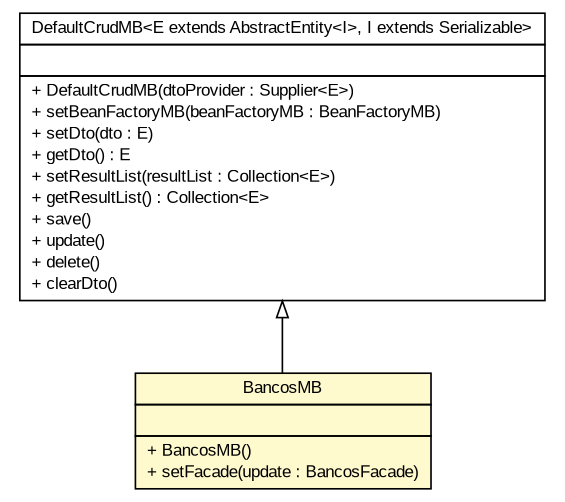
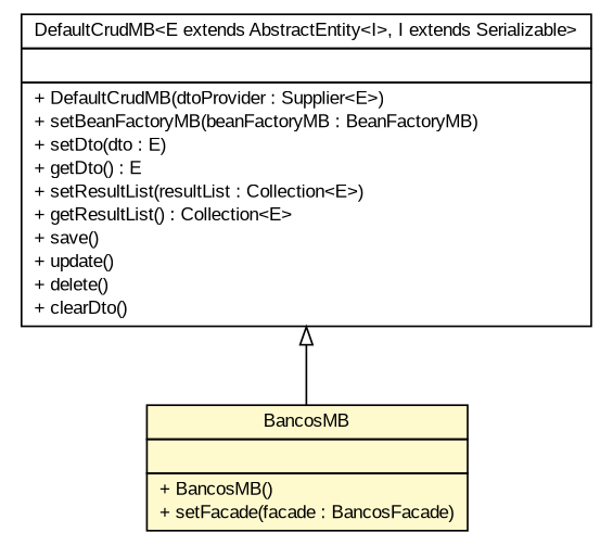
  digraph {
    nodesep=0.25
    ranksep=0.5
    node [fontcolor=black fontname=arial fontsize=10.0 shape=plaintext]
    n1 [label=<<table title="br.gov.to.sefaz.presentation.managedbean.impl.DefaultCrudMB" border="0" cellborder="1" cellspacing="0" cellpadding="2" port="p" href="../../../presentation/managedbean/impl/DefaultCrudMB.html"> 		<tr><td><table border="0" cellspacing="0" cellpadding="1"> <tr><td align="center" balign="center"> DefaultCrudMB&lt;E extends AbstractEntity&lt;I&gt;, I extends Serializable&gt; </td></tr> 		</table></td></tr> 		<tr><td><table border="0" cellspacing="0" cellpadding="1"> <tr><td align="left" balign="left">  </td></tr> 		</table></td></tr> 		<tr><td><table border="0" cellspacing="0" cellpadding="1"> <tr><td align="left" balign="left"> + DefaultCrudMB(dtoProvider : Supplier&lt;E&gt;) </td></tr> <tr><td align="left" balign="left"> + setBeanFactoryMB(beanFactoryMB : BeanFactoryMB) </td></tr> <tr><td align="left" balign="left"> + setDto(dto : E) </td></tr> <tr><td align="left" balign="left"> + getDto() : E </td></tr> <tr><td align="left" balign="left"> + setResultList(resultList : Collection&lt;E&gt;) </td></tr> <tr><td align="left" balign="left"> + getResultList() : Collection&lt;E&gt; </td></tr> <tr><td align="left" balign="left"> + save() </td></tr> <tr><td align="left" balign="left"> + update() </td></tr> <tr><td align="left" balign="left"> + delete() </td></tr> <tr><td align="left" balign="left"> + clearDto() </td></tr> 		</table></td></tr> 		</table>>]
-   n2 [label=<<table title="br.gov.to.sefaz.arr.parametros.managedbean.BancosMB" border="0" cellborder="1" cellspacing="0" cellpadding="2" port="p" bgcolor="lemonChiffon" href="./BancosMB.html"> 		<tr><td><table border="0" cellspacing="0" cellpadding="1"> <tr><td align="center" balign="center"> BancosMB </td></tr> 		</table></td></tr> 		<tr><td><table border="0" cellspacing="0" cellpadding="1"> <tr><td align="left" balign="left">  </td></tr> 		</table></td></tr> 		<tr><td><table border="0" cellspacing="0" cellpadding="1"> <tr><td align="left" balign="left"> + BancosMB() </td></tr> <tr><td align="left" balign="left"> + setFacade(update : BancosFacade) </td></tr> 		</table></td></tr> 		</table>>]
+   n2 [label=<<table title="br.gov.to.sefaz.arr.parametros.managedbean.BancosMB" border="0" cellborder="1" cellspacing="0" cellpadding="2" port="p" bgcolor="lemonChiffon" href="./BancosMB.html"> 		<tr><td><table border="0" cellspacing="0" cellpadding="1"> <tr><td align="center" balign="center"> BancosMB </td></tr> 		</table></td></tr> 		<tr><td><table border="0" cellspacing="0" cellpadding="1"> <tr><td align="left" balign="left">  </td></tr> 		</table></td></tr> 		<tr><td><table border="0" cellspacing="0" cellpadding="1"> <tr><td align="left" balign="left"> + BancosMB() </td></tr> <tr><td align="left" balign="left"> + setFacade(facade : BancosFacade) </td></tr> 		</table></td></tr> 		</table>>]
    n1 -> n2 [arrowtail=empty dir=back fontname=arial fontsize=10 headport=p labelfontname=arial labelfontsize=10 tailport=p style=solid]
  }
